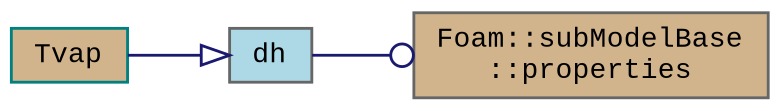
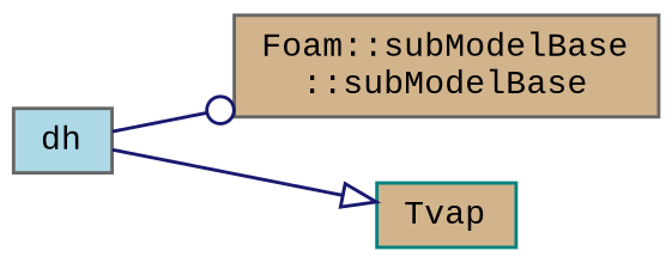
  digraph {
    fontname="Liberation Mono"
    rankdir=LR
    node [color=gray40 fillcolor=tan fontname="Liberation Mono" fontsize=10 shape=record style=filled]
    edge [color=midnightblue fontname="Liberation Mono" fontsize=10 labelfontname=FreeSans labelfontsize=10 style=solid]
    n1 [fillcolor=lightblue fontcolor=black height=0.2 label=dh width=0.4]
-   n2 [height=0.2 label="Foam::subModelBase\l::properties" width=0.4]
+   n2 [height=0.2 label="Foam::subModelBase\l::subModelBase" width=0.4]
    n3 [color=teal height=0.2 label=Tvap width=0.4]
    n1 -> n2 [arrowhead=odot]
-   n3 -> n1 [arrowhead=onormal]
+   n1 -> n3 [arrowhead=onormal]
  }
